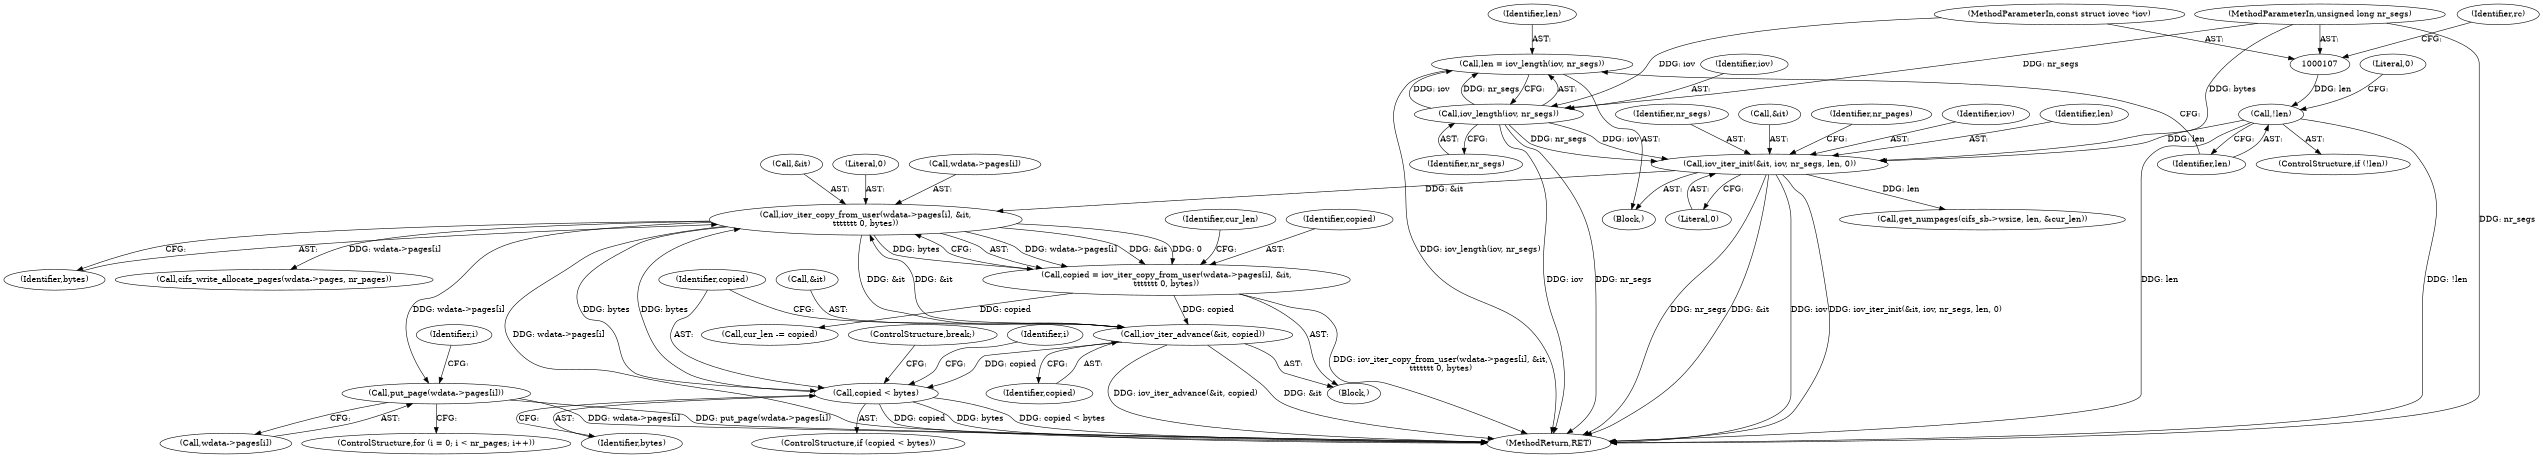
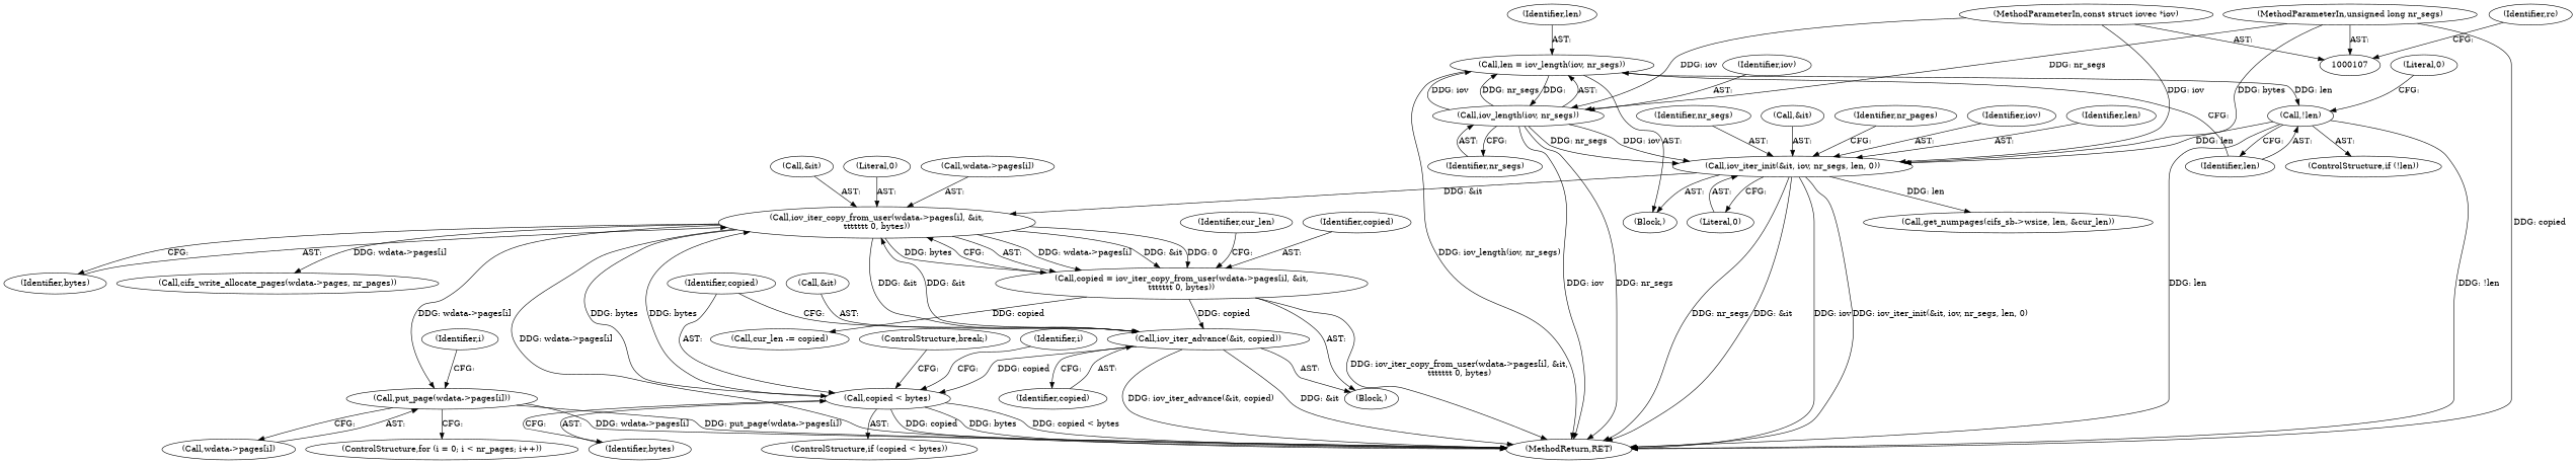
  digraph {
    n1 [label="(Call,put_page(wdata->pages[i]))"]
    n2 [label="(ControlStructure,for (i = 0; i < nr_pages; i++))"]
    n3 [label="(Call,wdata->pages[i])"]
    n4 [label="(MethodReturn,RET)"]
    n5 [label="(Call,iov_iter_copy_from_user(wdata->pages[i], &it,\n\t\t\t\t\t\t\t 0, bytes))"]
    n6 [label="(Call,iov_iter_advance(&it, copied))"]
    n7 [label="(Call,copied = iov_iter_copy_from_user(wdata->pages[i], &it,\n\t\t\t\t\t\t\t 0, bytes))"]
    n8 [label="(Call,copied < bytes)"]
    n9 [label="(Identifier,bytes)"]
    n10 [label="(Call,cifs_write_allocate_pages(wdata->pages, nr_pages))"]
    n11 [label="(Identifier,copied)"]
    n12 [label="(Block,)"]
    n13 [label="(Call,cur_len -= copied)"]
    n14 [label="(ControlStructure,if (copied < bytes))"]
    n15 [label="(Identifier,bytes)"]
    n16 [label="(Call,iov_iter_init(&it, iov, nr_segs, len, 0))"]
    n17 [label="(Block,)"]
    n18 [label="(Call,get_numpages(cifs_sb->wsize, len, &cur_len))"]
    n19 [label="(Literal,0)"]
    n20 [label="(Call,iov_length(iov, nr_segs))"]
    n21 [label="(Call,len = iov_length(iov, nr_segs))"]
    n22 [label="(Identifier,nr_segs)"]
    n23 [label="(Call,!len)"]
    n24 [label="(MethodParameterIn,const struct iovec *iov)"]
    1000107
    n26 [label="(MethodParameterIn,unsigned long nr_segs)"]
    n27 [label="(Identifier,len)"]
    n28 [label="(ControlStructure,if (!len))"]
    n29 [label="(Identifier,copied)"]
    n30 [label="(Identifier,len)"]
    n31 [label="(Identifier,iov)"]
    n32 [label="(Call,wdata->pages[i])"]
    n33 [label="(Identifier,len)"]
    n34 [label="(Call,&it)"]
    n35 [label="(Literal,0)"]
    n36 [label="(Identifier,rc)"]
    n37 [label="(Identifier,nr_segs)"]
    n38 [label="(ControlStructure,break;)"]
    n39 [label="(Call,&it)"]
    n40 [label="(Call,&it)"]
    n41 [label="(Identifier,i)"]
    n42 [label="(Literal,0)"]
    n43 [label="(Identifier,i)"]
    n44 [label="(Identifier,nr_pages)"]
    n45 [label="(Identifier,copied)"]
    n46 [label="(Identifier,cur_len)"]
    n47 [label="(Identifier,iov)"]
    n1 -> n2 [label="CFG: "]
    n1 -> n3 [label="CFG: "]
    n1 -> n4 [label="DDG: put_page(wdata->pages[i])"]
    n1 -> n4 [label="DDG: wdata->pages[i]"]
    n3 -> n1 [label="AST: "]
    n5 -> n1 [label="DDG: wdata->pages[i]"]
    n5 -> n4 [label="DDG: wdata->pages[i]"]
    n5 -> n6 [label="DDG: &it"]
    n5 -> n7 [label="AST: "]
    n5 -> n7 [label="DDG: wdata->pages[i]"]
    n5 -> n7 [label="DDG: &it"]
    n5 -> n7 [label="DDG: 0"]
    n5 -> n7 [label="DDG: bytes"]
    n5 -> n8 [label="DDG: bytes"]
    n5 -> n9 [label="CFG: "]
    n5 -> n10 [label="DDG: wdata->pages[i]"]
    n6 -> n4 [label="DDG: &it"]
    n6 -> n4 [label="DDG: iov_iter_advance(&it, copied)"]
    n6 -> n5 [label="DDG: &it"]
    n6 -> n8 [label="DDG: copied"]
    n6 -> n11 [label="CFG: "]
    n6 -> n12 [label="AST: "]
    n7 -> n4 [label="DDG: iov_iter_copy_from_user(wdata->pages[i], &it,\n\t\t\t\t\t\t\t 0, bytes)"]
    n7 -> n5 [label="CFG: "]
    n7 -> n6 [label="DDG: copied"]
    n7 -> n12 [label="AST: "]
    n7 -> n13 [label="DDG: copied"]
    n8 -> n4 [label="DDG: copied < bytes"]
    n8 -> n4 [label="DDG: copied"]
    n8 -> n4 [label="DDG: bytes"]
    n8 -> n5 [label="DDG: bytes"]
    n8 -> n14 [label="AST: "]
    n8 -> n15 [label="CFG: "]
    n9 -> n5 [label="AST: "]
    n11 -> n6 [label="AST: "]
    n15 -> n8 [label="AST: "]
    n16 -> n4 [label="DDG: iov"]
    n16 -> n4 [label="DDG: iov_iter_init(&it, iov, nr_segs, len, 0)"]
    n16 -> n4 [label="DDG: nr_segs"]
    n16 -> n4 [label="DDG: &it"]
    n16 -> n5 [label="DDG: &it"]
    n16 -> n17 [label="AST: "]
    n16 -> n18 [label="DDG: len"]
    n16 -> n19 [label="CFG: "]
    n19 -> n16 [label="AST: "]
    n20 -> n4 [label="DDG: iov"]
    n20 -> n4 [label="DDG: nr_segs"]
    n20 -> n16 [label="DDG: iov"]
    n20 -> n16 [label="DDG: nr_segs"]
    n20 -> n21 [label="AST: "]
    n20 -> n21 [label="DDG: iov"]
    n20 -> n21 [label="DDG: nr_segs"]
    n20 -> n22 [label="CFG: "]
    n21 -> n4 [label="DDG: iov_length(iov, nr_segs)"]
    n21 -> n17 [label="AST: "]
-   n21 -> n20 [label="CFG: "]
-   1000107 -> n23 [label="DDG: len"]
+   n21 -> n20 [label="DDG: "]
+   n21 -> n23 [label="DDG: len"]
    n22 -> n20 [label="AST: "]
    n23 -> n4 [label="DDG: !len"]
    n23 -> n4 [label="DDG: len"]
    n23 -> n16 [label="DDG: len"]
    n23 -> n27 [label="CFG: "]
    n23 -> n28 [label="AST: "]
+   n24 -> n16 [label="DDG: iov"]
    n24 -> n20 [label="DDG: iov"]
    n24 -> 1000107 [label="AST: "]
-   n26 -> n4 [label="DDG: nr_segs"]
+   n26 -> n4 [label="DDG: copied"]
    n26 -> n16 [label="DDG: bytes"]
    n26 -> n20 [label="DDG: nr_segs"]
    n26 -> 1000107 [label="AST: "]
    n27 -> n21 [label="CFG: "]
    n27 -> n23 [label="AST: "]
    n29 -> n7 [label="AST: "]
    n30 -> n16 [label="AST: "]
    n31 -> n20 [label="AST: "]
    n32 -> n5 [label="AST: "]
    n33 -> n21 [label="AST: "]
    n34 -> n5 [label="AST: "]
    n35 -> n23 [label="CFG: "]
    n36 -> 1000107 [label="CFG: "]
    n37 -> n16 [label="AST: "]
    n38 -> n8 [label="CFG: "]
    n39 -> n16 [label="AST: "]
    n40 -> n6 [label="AST: "]
    n41 -> n8 [label="CFG: "]
    n42 -> n5 [label="AST: "]
    n43 -> n1 [label="CFG: "]
    n44 -> n16 [label="CFG: "]
    n45 -> n6 [label="CFG: "]
    n45 -> n8 [label="AST: "]
    n46 -> n7 [label="CFG: "]
    n47 -> n16 [label="AST: "]
  }
